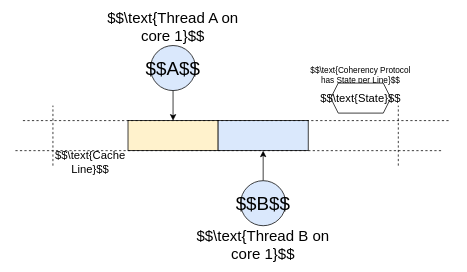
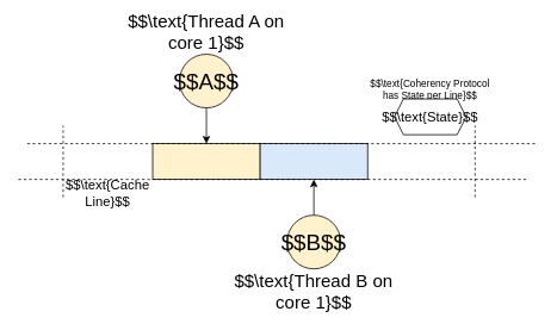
  <mxCell id="0" />
  <mxCell id="1" parent="0" />
  <mxCell id="2" value="" style="rounded=0;whiteSpace=wrap;html=1;fillColor=#fff2cc;strokeColor=#000000;" vertex="1" parent="1"><mxGeometry x="170" y="160" width="120" height="40" as="geometry" /></mxCell>
  <mxCell id="3" value="" style="rounded=0;whiteSpace=wrap;html=1;fillColor=#dae8fc;strokeColor=#000000;" vertex="1" parent="1"><mxGeometry x="290" y="160" width="120" height="40" as="geometry" /></mxCell>
  <mxCell id="4" style="edgeStyle=orthogonalEdgeStyle;rounded=0;orthogonalLoop=1;jettySize=auto;html=1;exitX=0.5;exitY=1;exitDx=0;exitDy=0;entryX=0.5;entryY=0;entryDx=0;entryDy=0;" edge="1" parent="1" source="5" target="2"><mxGeometry relative="1" as="geometry" /></mxCell>
- <mxCell id="5" value="$$A$$" style="ellipse;whiteSpace=wrap;html=1;aspect=fixed;fontSize=25;fillColor=#dae8fc;strokeColor=#000000;" vertex="1" parent="1"><mxGeometry x="200" y="60" width="60" height="60" as="geometry" /></mxCell>
+ <mxCell id="5" value="$$A$$" style="ellipse;whiteSpace=wrap;html=1;aspect=fixed;fontSize=25;fillColor=#fff2cc;strokeColor=#000000;" vertex="1" parent="1"><mxGeometry x="200" y="60" width="60" height="60" as="geometry" /></mxCell>
  <mxCell id="6" style="edgeStyle=orthogonalEdgeStyle;rounded=0;orthogonalLoop=1;jettySize=auto;html=1;exitX=0.5;exitY=0;exitDx=0;exitDy=0;entryX=0.5;entryY=1;entryDx=0;entryDy=0;" edge="1" parent="1" source="7" target="3"><mxGeometry relative="1" as="geometry" /></mxCell>
- <mxCell id="7" value="$$B$$" style="ellipse;whiteSpace=wrap;html=1;aspect=fixed;fontSize=25;fillColor=#dae8fc;strokeColor=#000000;" vertex="1" parent="1"><mxGeometry x="320" y="240" width="60" height="60" as="geometry" /></mxCell>
+ <mxCell id="7" value="$$B$$" style="ellipse;whiteSpace=wrap;html=1;aspect=fixed;fontSize=25;fillColor=#fff2cc;strokeColor=#000000;" vertex="1" parent="1"><mxGeometry x="320" y="240" width="60" height="60" as="geometry" /></mxCell>
  <mxCell id="8" value="$$\text{Thread A on core 1}$$" style="text;html=1;strokeColor=none;fillColor=none;align=center;verticalAlign=middle;whiteSpace=wrap;rounded=0;fontSize=20;" vertex="1" parent="1"><mxGeometry x="120" y="20" width="220" height="30" as="geometry" /></mxCell>
  <mxCell id="9" value="$$\text{Thread B on core 1}$$" style="text;html=1;strokeColor=none;fillColor=none;align=center;verticalAlign=middle;whiteSpace=wrap;rounded=0;fontSize=20;" vertex="1" parent="1"><mxGeometry x="240" y="310" width="220" height="30" as="geometry" /></mxCell>
  <mxCell id="10" value="" style="endArrow=none;dashed=1;html=1;rounded=0;fontSize=20;" edge="1" parent="1"><mxGeometry width="50" height="50" relative="1" as="geometry"><mxPoint x="70" y="220" as="sourcePoint" /><mxPoint x="70" y="140" as="targetPoint" /></mxGeometry></mxCell>
  <mxCell id="11" value="" style="endArrow=none;dashed=1;html=1;rounded=0;fontSize=20;" edge="1" parent="1"><mxGeometry width="50" height="50" relative="1" as="geometry"><mxPoint x="530" y="220" as="sourcePoint" /><mxPoint x="530" y="140" as="targetPoint" /></mxGeometry></mxCell>
  <mxCell id="12" value="" style="endArrow=none;dashed=1;html=1;rounded=0;fontSize=20;" edge="1" parent="1"><mxGeometry width="50" height="50" relative="1" as="geometry"><mxPoint x="30" y="160" as="sourcePoint" /><mxPoint x="600" y="160" as="targetPoint" /></mxGeometry></mxCell>
  <mxCell id="13" value="" style="endArrow=none;dashed=1;html=1;rounded=0;fontSize=20;" edge="1" parent="1"><mxGeometry width="50" height="50" relative="1" as="geometry"><mxPoint x="20" y="200" as="sourcePoint" /><mxPoint x="590" y="200" as="targetPoint" /></mxGeometry></mxCell>
  <mxCell id="14" value="$$\text{Cache Line}$$" style="text;html=1;strokeColor=none;fillColor=none;align=center;verticalAlign=middle;whiteSpace=wrap;rounded=0;fontSize=15;" vertex="1" parent="1"><mxGeometry x="70" y="200" width="100" height="30" as="geometry" /></mxCell>
  <mxCell id="15" value="$$\text{Coherency Protocol has State per Line}$$" style="text;html=1;strokeColor=none;fillColor=none;align=center;verticalAlign=middle;whiteSpace=wrap;rounded=0;fontSize=11;" vertex="1" parent="1"><mxGeometry x="410" y="90" width="140" height="20" as="geometry" /></mxCell>
  <mxCell id="16" value="$$\text{State}$$" style="shape=hexagon;perimeter=hexagonPerimeter2;whiteSpace=wrap;html=1;fixedSize=1;strokeColor=#000000;fontSize=15;size=10;" vertex="1" parent="1"><mxGeometry x="440" y="110" width="80" height="40" as="geometry" /></mxCell>
